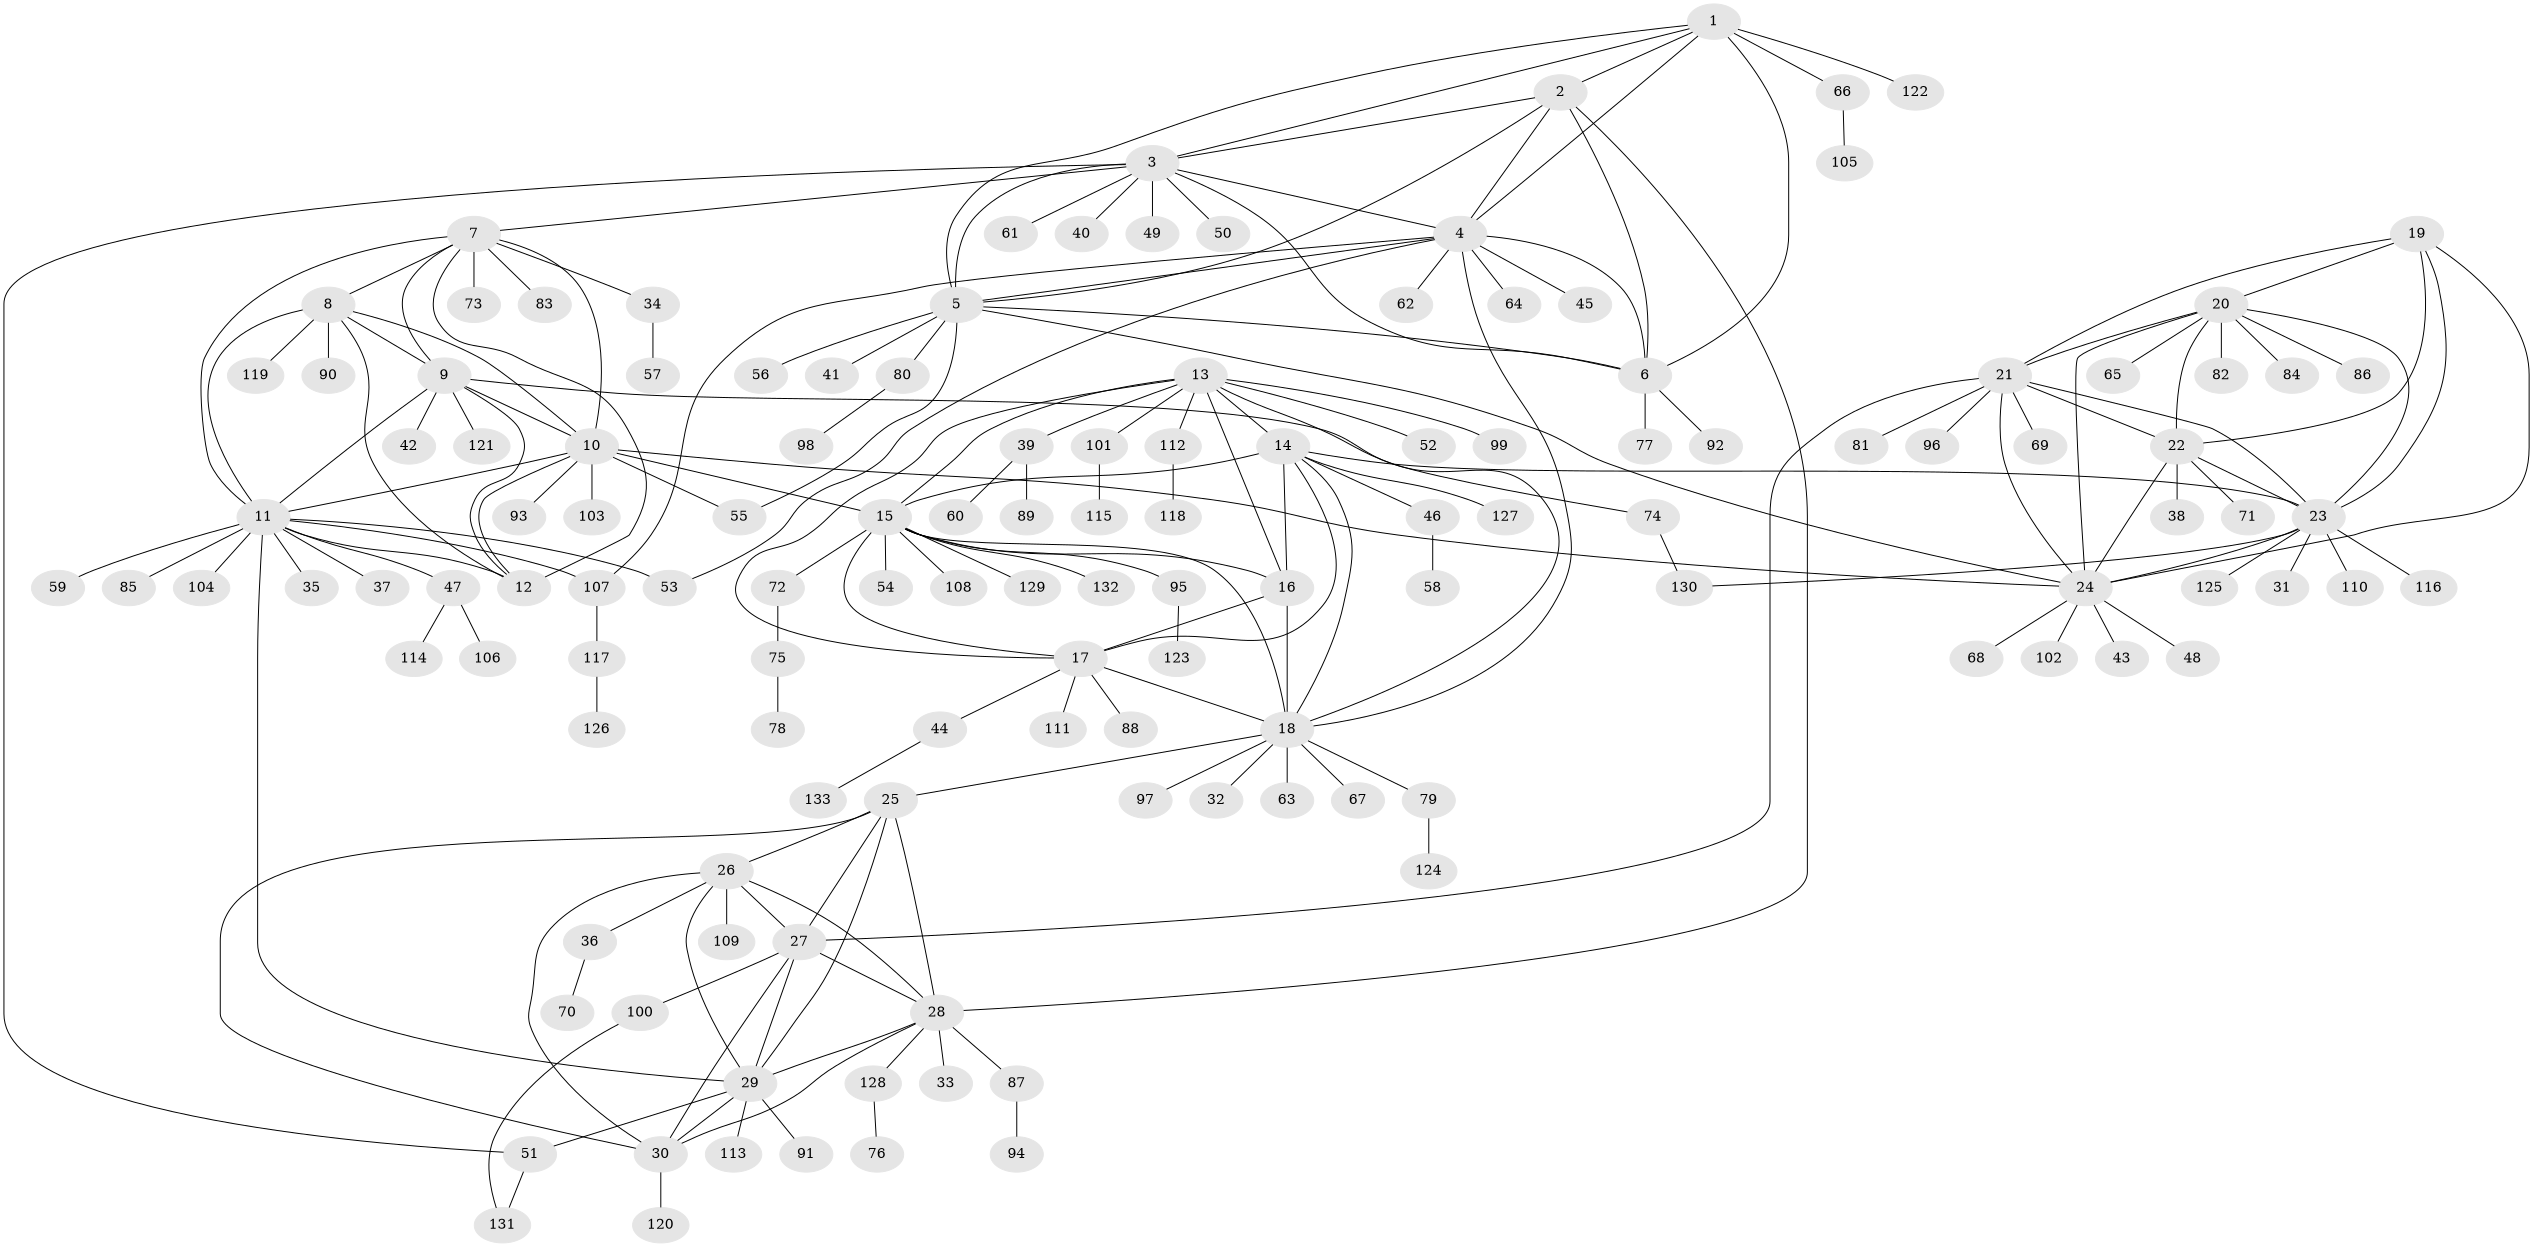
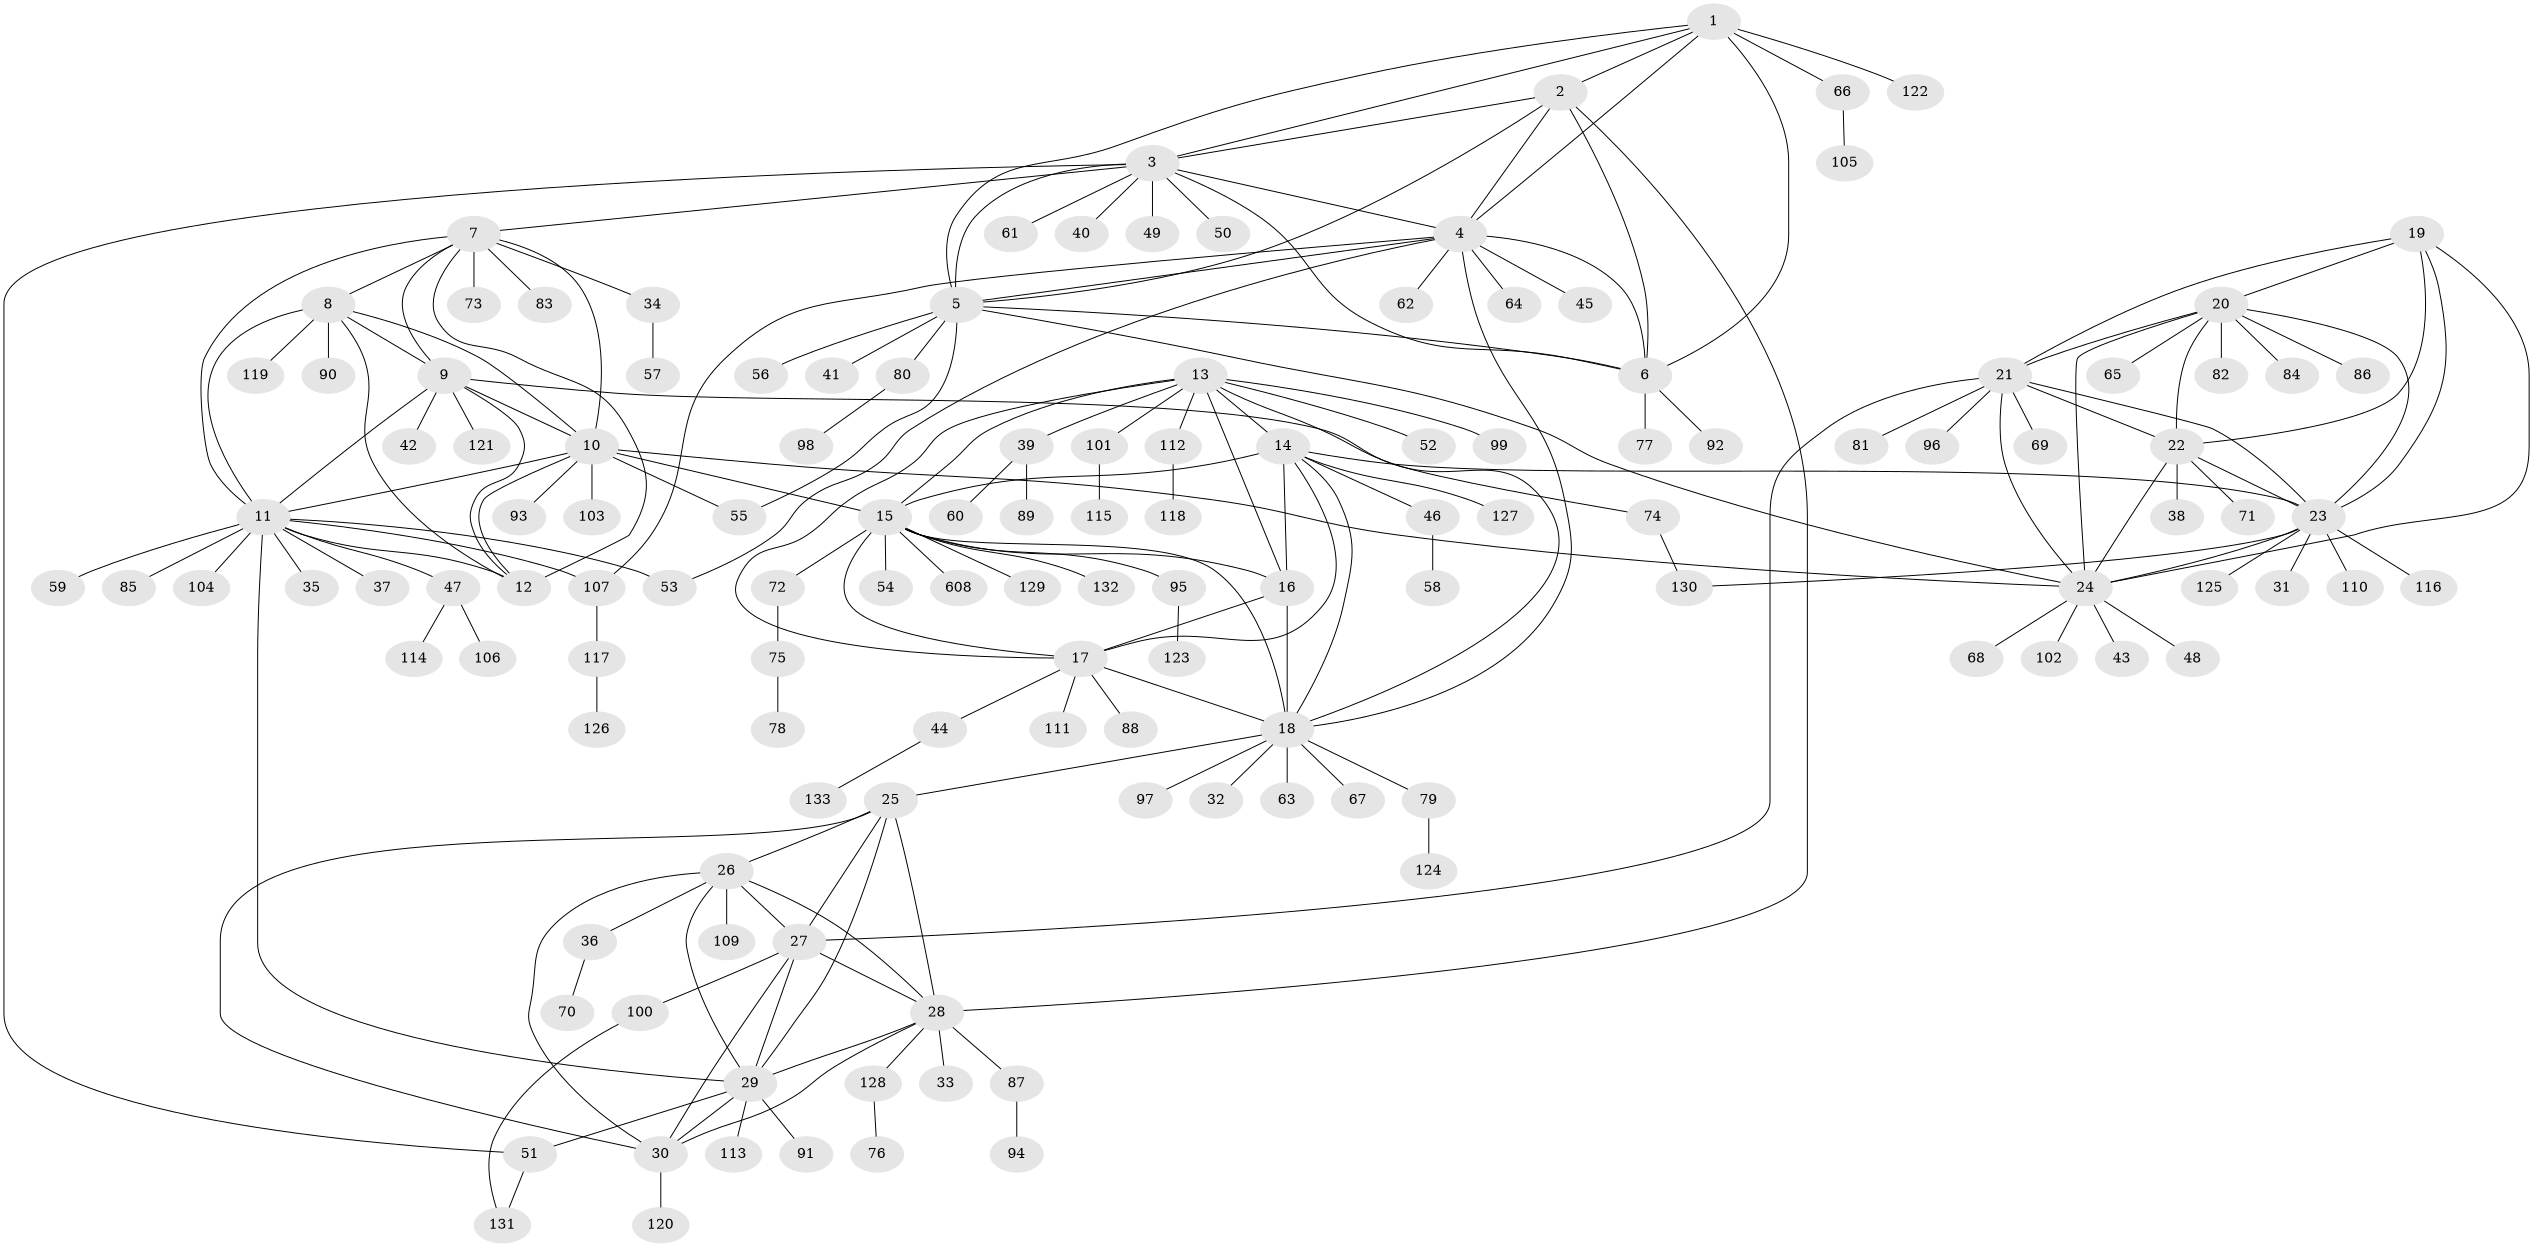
  graph {
    node [color=gray90 style=filled]
    1
    2
    3
    4
    5
    6
    66
    122
    28
    7
    40
    49
    50
    51
    61
    18
    45
    53
    62
    64
    107
    24
    41
    55
    56
    80
    77
    92
    105
    29
    30
    33
    87
    128
    8
    9
    10
    11
    12
    34
    73
    83
    131
    25
    32
    63
    67
    79
    97
    117
    43
    48
    68
    102
    98
    90
    119
    42
    74
    121
    15
    93
    103
    35
    37
    47
    59
    85
    104
    57
    130
    16
    17
    54
    72
    95
-   108
+   108 [label=608]
    129
    132
    91
    113
    106
    114
    13
    14
    39
    52
    99
    101
    112
    23
    46
    127
    44
    88
    111
    60
    89
    115
    118
    31
    110
    116
    125
    58
    75
    123
    133
    27
    26
    124
    19
    20
    21
    22
    65
    82
    84
    86
    69
    81
    96
    38
    71
    100
    36
    109
    120
    70
    94
    76
    78
    126
    1 -- 2
    1 -- 3
    1 -- 4
    1 -- 5
    1 -- 6
    1 -- 66
    1 -- 122
    2 -- 3
    2 -- 4
    2 -- 5
    2 -- 6
    2 -- 28
    3 -- 4
    3 -- 5
    3 -- 6
    3 -- 7
    3 -- 40
    3 -- 49
    3 -- 50
    3 -- 51
    3 -- 61
    4 -- 5
    4 -- 6
    4 -- 18
    4 -- 45
    4 -- 53
    4 -- 62
    4 -- 64
    4 -- 107
    5 -- 6
    5 -- 24
    5 -- 41
    5 -- 55
    5 -- 56
    5 -- 80
    6 -- 77
    6 -- 92
    66 -- 105
    28 -- 29
    28 -- 30
    28 -- 33
    28 -- 87
    28 -- 128
    7 -- 8
    7 -- 9
    7 -- 10
    7 -- 11
    7 -- 12
    7 -- 34
    7 -- 73
    7 -- 83
    51 -- 131
    18 -- 25
    18 -- 32
    18 -- 63
    18 -- 67
    18 -- 79
    18 -- 97
    107 -- 117
    24 -- 43
    24 -- 48
    24 -- 68
    24 -- 102
    80 -- 98
    29 -- 51
    29 -- 30
    29 -- 91
    29 -- 113
    30 -- 120
    87 -- 94
    128 -- 76
    8 -- 9
    8 -- 10
    8 -- 11
    8 -- 12
    8 -- 90
    8 -- 119
    9 -- 10
    9 -- 11
    9 -- 12
    9 -- 42
    9 -- 74
    9 -- 121
    10 -- 24
    10 -- 55
    10 -- 11
    10 -- 12
    10 -- 15
    10 -- 93
    10 -- 103
    11 -- 53
    11 -- 107
    11 -- 29
    11 -- 12
    11 -- 35
    11 -- 37
    11 -- 47
    11 -- 59
    11 -- 85
    11 -- 104
    34 -- 57
    25 -- 28
    25 -- 29
    25 -- 30
    25 -- 27
    25 -- 26
    79 -- 124
    117 -- 126
    74 -- 130
    15 -- 18
    15 -- 16
    15 -- 17
    15 -- 54
    15 -- 72
    15 -- 95
    15 -- 108
    15 -- 129
    15 -- 132
    47 -- 106
    47 -- 114
    16 -- 18
    16 -- 17
    17 -- 18
    17 -- 44
    17 -- 88
    17 -- 111
    72 -- 75
    95 -- 123
    13 -- 18
    13 -- 15
    13 -- 16
    13 -- 17
    13 -- 14
    13 -- 39
    13 -- 52
    13 -- 99
    13 -- 101
    13 -- 112
    14 -- 18
    14 -- 15
    14 -- 16
    14 -- 17
    14 -- 23
    14 -- 46
    14 -- 127
    39 -- 60
    39 -- 89
    101 -- 115
    112 -- 118
    23 -- 24
    23 -- 130
    23 -- 31
    23 -- 110
    23 -- 116
    23 -- 125
    46 -- 58
    44 -- 133
    75 -- 78
    27 -- 28
    27 -- 29
    27 -- 30
    27 -- 100
    26 -- 28
    26 -- 29
    26 -- 30
    26 -- 27
    26 -- 36
    26 -- 109
    19 -- 24
    19 -- 23
    19 -- 20
    19 -- 21
    19 -- 22
    20 -- 24
    20 -- 23
    20 -- 21
    20 -- 22
    20 -- 65
    20 -- 82
    20 -- 84
    20 -- 86
    21 -- 24
    21 -- 23
    21 -- 27
    21 -- 22
    21 -- 69
    21 -- 81
    21 -- 96
    22 -- 24
    22 -- 23
    22 -- 38
    22 -- 71
    100 -- 131
    36 -- 70
  }
